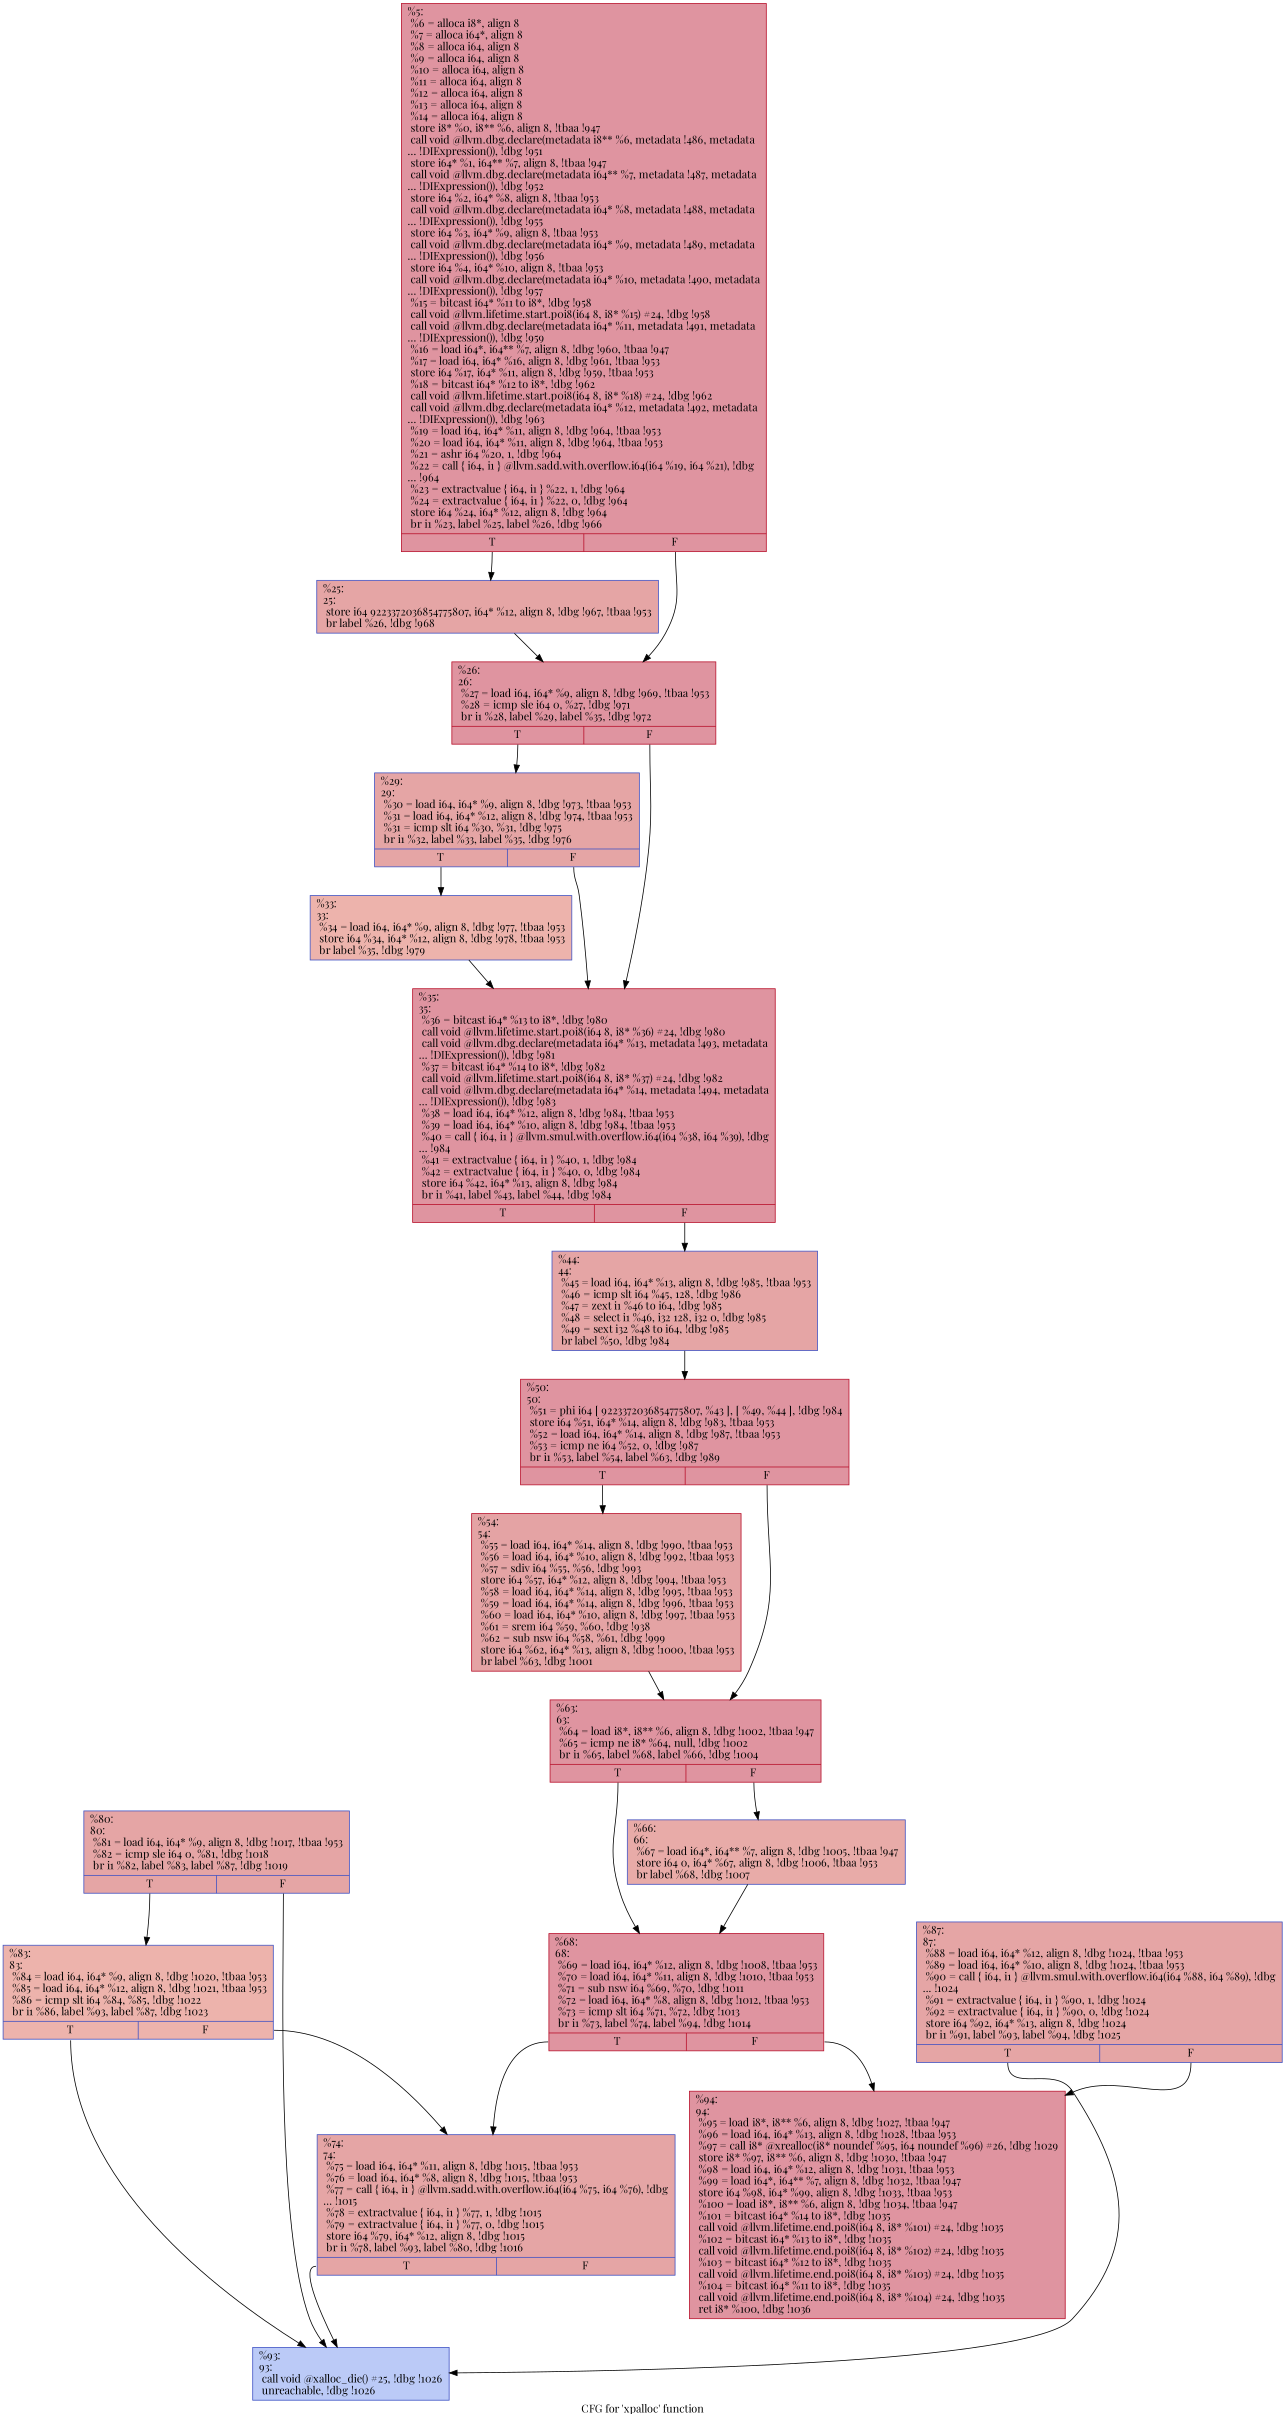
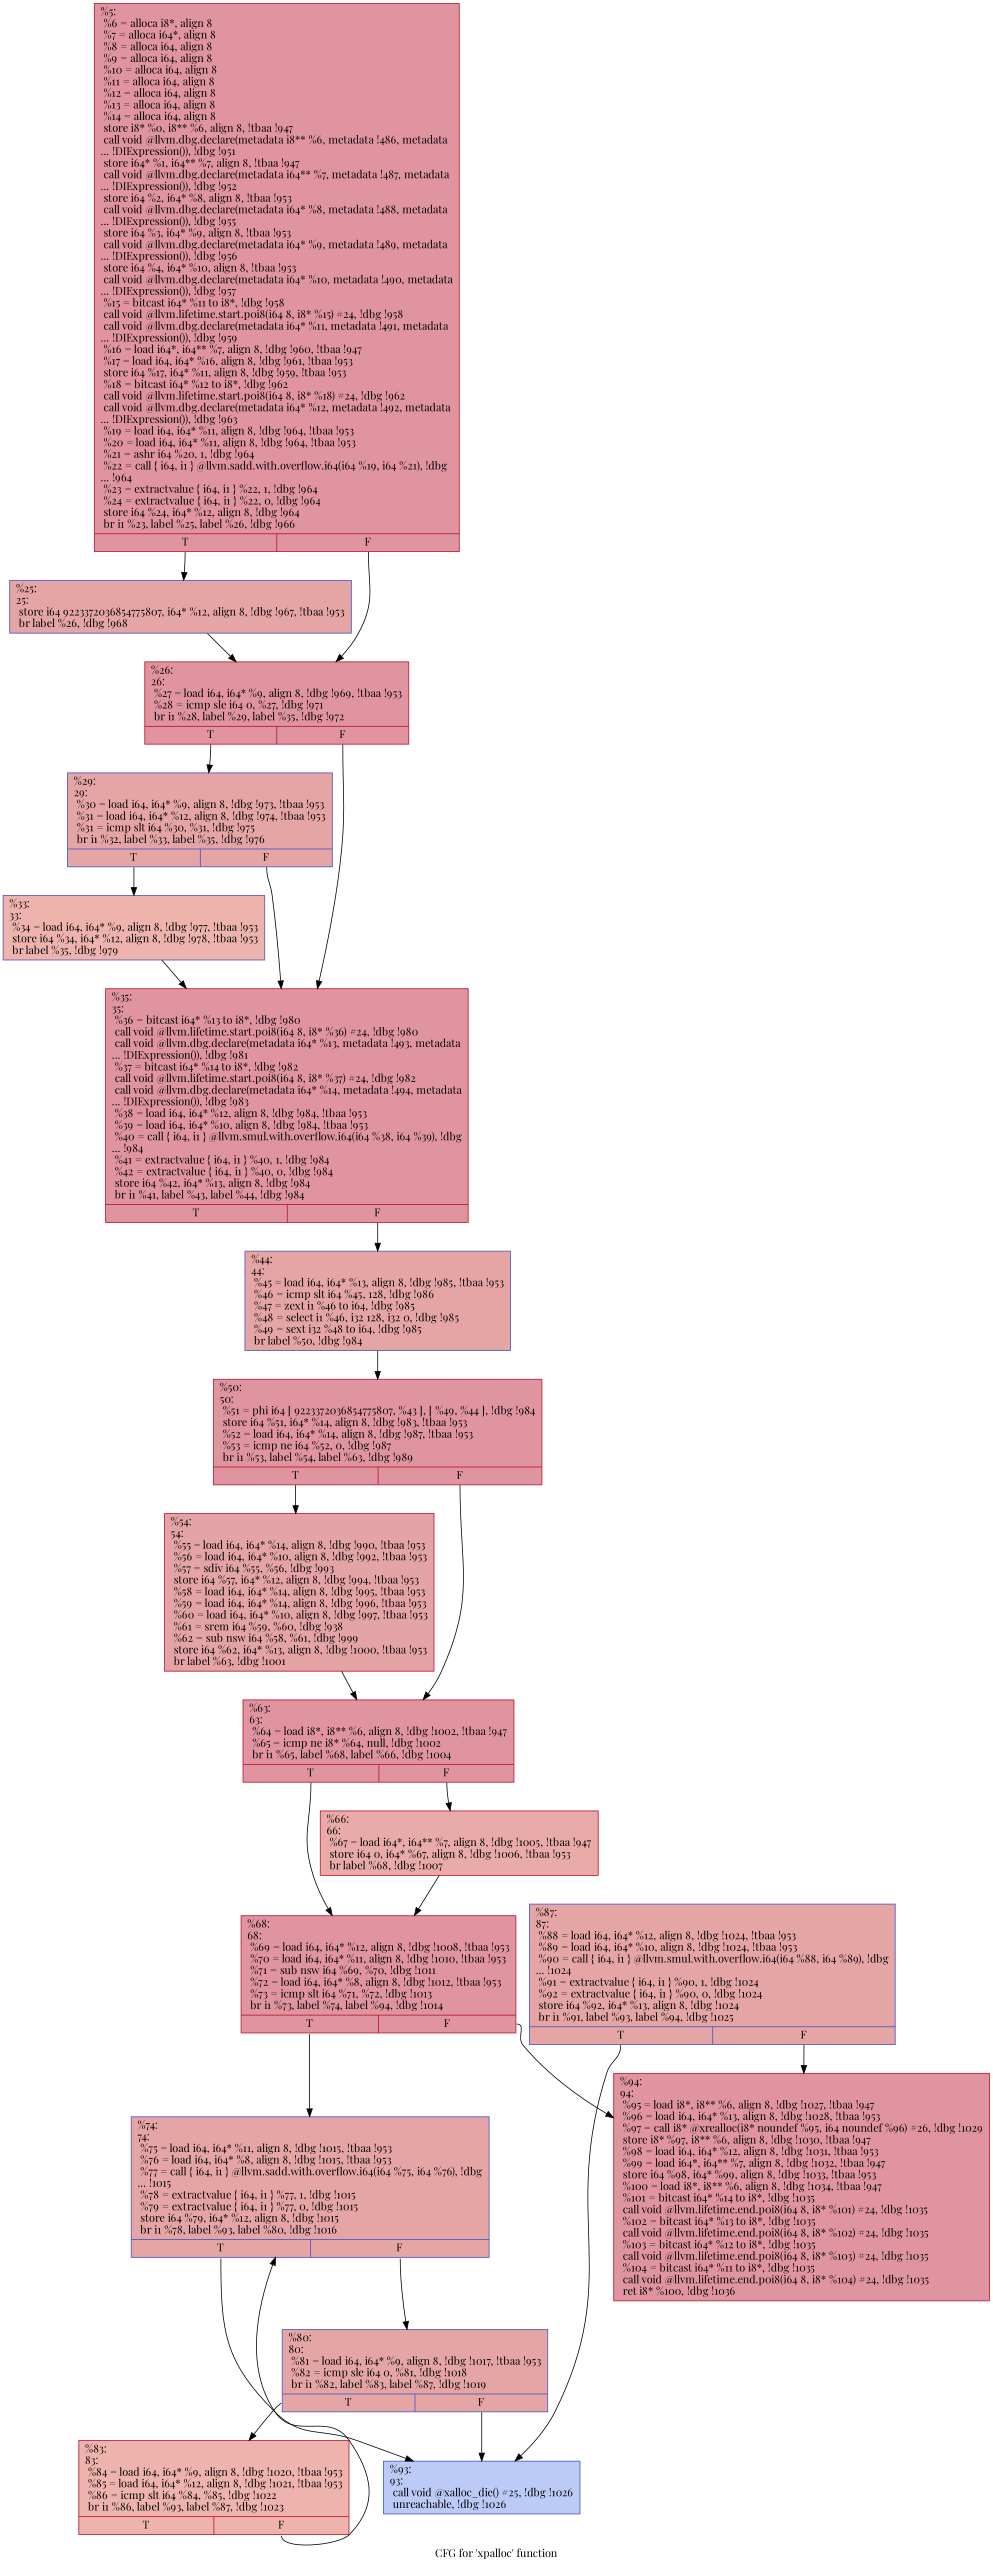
  digraph {
    fontname="Playfair Display"
    label="CFG for 'xpalloc' function"
    node [color="#3d50c3ff" fillcolor="#b70d2870" fontname="Playfair Display" shape=record style=filled]
    edge [fontname="Playfair Display" tailport=s0]
    n1 [color="#b70d28ff" label="{%5:\l  %6 = alloca i8*, align 8\l  %7 = alloca i64*, align 8\l  %8 = alloca i64, align 8\l  %9 = alloca i64, align 8\l  %10 = alloca i64, align 8\l  %11 = alloca i64, align 8\l  %12 = alloca i64, align 8\l  %13 = alloca i64, align 8\l  %14 = alloca i64, align 8\l  store i8* %0, i8** %6, align 8, !tbaa !947\l  call void @llvm.dbg.declare(metadata i8** %6, metadata !486, metadata\l... !DIExpression()), !dbg !951\l  store i64* %1, i64** %7, align 8, !tbaa !947\l  call void @llvm.dbg.declare(metadata i64** %7, metadata !487, metadata\l... !DIExpression()), !dbg !952\l  store i64 %2, i64* %8, align 8, !tbaa !953\l  call void @llvm.dbg.declare(metadata i64* %8, metadata !488, metadata\l... !DIExpression()), !dbg !955\l  store i64 %3, i64* %9, align 8, !tbaa !953\l  call void @llvm.dbg.declare(metadata i64* %9, metadata !489, metadata\l... !DIExpression()), !dbg !956\l  store i64 %4, i64* %10, align 8, !tbaa !953\l  call void @llvm.dbg.declare(metadata i64* %10, metadata !490, metadata\l... !DIExpression()), !dbg !957\l  %15 = bitcast i64* %11 to i8*, !dbg !958\l  call void @llvm.lifetime.start.p0i8(i64 8, i8* %15) #24, !dbg !958\l  call void @llvm.dbg.declare(metadata i64* %11, metadata !491, metadata\l... !DIExpression()), !dbg !959\l  %16 = load i64*, i64** %7, align 8, !dbg !960, !tbaa !947\l  %17 = load i64, i64* %16, align 8, !dbg !961, !tbaa !953\l  store i64 %17, i64* %11, align 8, !dbg !959, !tbaa !953\l  %18 = bitcast i64* %12 to i8*, !dbg !962\l  call void @llvm.lifetime.start.p0i8(i64 8, i8* %18) #24, !dbg !962\l  call void @llvm.dbg.declare(metadata i64* %12, metadata !492, metadata\l... !DIExpression()), !dbg !963\l  %19 = load i64, i64* %11, align 8, !dbg !964, !tbaa !953\l  %20 = load i64, i64* %11, align 8, !dbg !964, !tbaa !953\l  %21 = ashr i64 %20, 1, !dbg !964\l  %22 = call \{ i64, i1 \} @llvm.sadd.with.overflow.i64(i64 %19, i64 %21), !dbg\l... !964\l  %23 = extractvalue \{ i64, i1 \} %22, 1, !dbg !964\l  %24 = extractvalue \{ i64, i1 \} %22, 0, !dbg !964\l  store i64 %24, i64* %12, align 8, !dbg !964\l  br i1 %23, label %25, label %26, !dbg !966\l|{<s0>T|<s1>F}}"]
    n2 [fillcolor="#c5333470" label="{%25:\l25:                                               \l  store i64 9223372036854775807, i64* %12, align 8, !dbg !967, !tbaa !953\l  br label %26, !dbg !968\l}"]
    n3 [color="#b70d28ff" label="{%26:\l26:                                               \l  %27 = load i64, i64* %9, align 8, !dbg !969, !tbaa !953\l  %28 = icmp sle i64 0, %27, !dbg !971\l  br i1 %28, label %29, label %35, !dbg !972\l|{<s0>T|<s1>F}}"]
    n4 [fillcolor="#c5333470" label="{%29:\l29:                                               \l  %30 = load i64, i64* %9, align 8, !dbg !973, !tbaa !953\l  %31 = load i64, i64* %12, align 8, !dbg !974, !tbaa !953\l  %31 = icmp slt i64 %30, %31, !dbg !975\l  br i1 %32, label %33, label %35, !dbg !976\l|{<s0>T|<s1>F}}"]
    n5 [color="#b70d28ff" label="{%35:\l35:                                               \l  %36 = bitcast i64* %13 to i8*, !dbg !980\l  call void @llvm.lifetime.start.p0i8(i64 8, i8* %36) #24, !dbg !980\l  call void @llvm.dbg.declare(metadata i64* %13, metadata !493, metadata\l... !DIExpression()), !dbg !981\l  %37 = bitcast i64* %14 to i8*, !dbg !982\l  call void @llvm.lifetime.start.p0i8(i64 8, i8* %37) #24, !dbg !982\l  call void @llvm.dbg.declare(metadata i64* %14, metadata !494, metadata\l... !DIExpression()), !dbg !983\l  %38 = load i64, i64* %12, align 8, !dbg !984, !tbaa !953\l  %39 = load i64, i64* %10, align 8, !dbg !984, !tbaa !953\l  %40 = call \{ i64, i1 \} @llvm.smul.with.overflow.i64(i64 %38, i64 %39), !dbg\l... !984\l  %41 = extractvalue \{ i64, i1 \} %40, 1, !dbg !984\l  %42 = extractvalue \{ i64, i1 \} %40, 0, !dbg !984\l  store i64 %42, i64* %13, align 8, !dbg !984\l  br i1 %41, label %43, label %44, !dbg !984\l|{<s0>T|<s1>F}}"]
    n6 [fillcolor="#d6524470" label="{%33:\l33:                                               \l  %34 = load i64, i64* %9, align 8, !dbg !977, !tbaa !953\l  store i64 %34, i64* %12, align 8, !dbg !978, !tbaa !953\l  br label %35, !dbg !979\l}"]
    n7 [fillcolor="#c5333470" label="{%44:\l44:                                               \l  %45 = load i64, i64* %13, align 8, !dbg !985, !tbaa !953\l  %46 = icmp slt i64 %45, 128, !dbg !986\l  %47 = zext i1 %46 to i64, !dbg !985\l  %48 = select i1 %46, i32 128, i32 0, !dbg !985\l  %49 = sext i32 %48 to i64, !dbg !985\l  br label %50, !dbg !984\l}"]
    n8 [color="#b70d28ff" label="{%50:\l50:                                               \l  %51 = phi i64 [ 9223372036854775807, %43 ], [ %49, %44 ], !dbg !984\l  store i64 %51, i64* %14, align 8, !dbg !983, !tbaa !953\l  %52 = load i64, i64* %14, align 8, !dbg !987, !tbaa !953\l  %53 = icmp ne i64 %52, 0, !dbg !987\l  br i1 %53, label %54, label %63, !dbg !989\l|{<s0>T|<s1>F}}"]
    n9 [color="#b70d28ff" fillcolor="#c32e3170" label="{%54:\l54:                                               \l  %55 = load i64, i64* %14, align 8, !dbg !990, !tbaa !953\l  %56 = load i64, i64* %10, align 8, !dbg !992, !tbaa !953\l  %57 = sdiv i64 %55, %56, !dbg !993\l  store i64 %57, i64* %12, align 8, !dbg !994, !tbaa !953\l  %58 = load i64, i64* %14, align 8, !dbg !995, !tbaa !953\l  %59 = load i64, i64* %14, align 8, !dbg !996, !tbaa !953\l  %60 = load i64, i64* %10, align 8, !dbg !997, !tbaa !953\l  %61 = srem i64 %59, %60, !dbg !938\l  %62 = sub nsw i64 %58, %61, !dbg !999\l  store i64 %62, i64* %13, align 8, !dbg !1000, !tbaa !953\l  br label %63, !dbg !1001\l}"]
    n10 [color="#b70d28ff" label="{%63:\l63:                                               \l  %64 = load i8*, i8** %6, align 8, !dbg !1002, !tbaa !947\l  %65 = icmp ne i8* %64, null, !dbg !1002\l  br i1 %65, label %68, label %66, !dbg !1004\l|{<s0>T|<s1>F}}"]
    n11 [color="#b70d28ff" label="{%68:\l68:                                               \l  %69 = load i64, i64* %12, align 8, !dbg !1008, !tbaa !953\l  %70 = load i64, i64* %11, align 8, !dbg !1010, !tbaa !953\l  %71 = sub nsw i64 %69, %70, !dbg !1011\l  %72 = load i64, i64* %8, align 8, !dbg !1012, !tbaa !953\l  %73 = icmp slt i64 %71, %72, !dbg !1013\l  br i1 %73, label %74, label %94, !dbg !1014\l|{<s0>T|<s1>F}}"]
-   n12 [fillcolor="#cc403a70" label="{%66:\l66:                                               \l  %67 = load i64*, i64** %7, align 8, !dbg !1005, !tbaa !947\l  store i64 0, i64* %67, align 8, !dbg !1006, !tbaa !953\l  br label %68, !dbg !1007\l}"]
+   n12 [color="#b70d28ff" fillcolor="#cc403a70" label="{%66:\l66:                                               \l  %67 = load i64*, i64** %7, align 8, !dbg !1005, !tbaa !947\l  store i64 0, i64* %67, align 8, !dbg !1006, !tbaa !953\l  br label %68, !dbg !1007\l}"]
    n13 [fillcolor="#c5333470" label="{%74:\l74:                                               \l  %75 = load i64, i64* %11, align 8, !dbg !1015, !tbaa !953\l  %76 = load i64, i64* %8, align 8, !dbg !1015, !tbaa !953\l  %77 = call \{ i64, i1 \} @llvm.sadd.with.overflow.i64(i64 %75, i64 %76), !dbg\l... !1015\l  %78 = extractvalue \{ i64, i1 \} %77, 1, !dbg !1015\l  %79 = extractvalue \{ i64, i1 \} %77, 0, !dbg !1015\l  store i64 %79, i64* %12, align 8, !dbg !1015\l  br i1 %78, label %93, label %80, !dbg !1016\l|{<s0>T|<s1>F}}"]
    n14 [color="#b70d28ff" label="{%94:\l94:                                               \l  %95 = load i8*, i8** %6, align 8, !dbg !1027, !tbaa !947\l  %96 = load i64, i64* %13, align 8, !dbg !1028, !tbaa !953\l  %97 = call i8* @xrealloc(i8* noundef %95, i64 noundef %96) #26, !dbg !1029\l  store i8* %97, i8** %6, align 8, !dbg !1030, !tbaa !947\l  %98 = load i64, i64* %12, align 8, !dbg !1031, !tbaa !953\l  %99 = load i64*, i64** %7, align 8, !dbg !1032, !tbaa !947\l  store i64 %98, i64* %99, align 8, !dbg !1033, !tbaa !953\l  %100 = load i8*, i8** %6, align 8, !dbg !1034, !tbaa !947\l  %101 = bitcast i64* %14 to i8*, !dbg !1035\l  call void @llvm.lifetime.end.p0i8(i64 8, i8* %101) #24, !dbg !1035\l  %102 = bitcast i64* %13 to i8*, !dbg !1035\l  call void @llvm.lifetime.end.p0i8(i64 8, i8* %102) #24, !dbg !1035\l  %103 = bitcast i64* %12 to i8*, !dbg !1035\l  call void @llvm.lifetime.end.p0i8(i64 8, i8* %103) #24, !dbg !1035\l  %104 = bitcast i64* %11 to i8*, !dbg !1035\l  call void @llvm.lifetime.end.p0i8(i64 8, i8* %104) #24, !dbg !1035\l  ret i8* %100, !dbg !1036\l}"]
    n15 [fillcolor="#6687ed70" label="{%93:\l93:                                               \l  call void @xalloc_die() #25, !dbg !1026\l  unreachable, !dbg !1026\l}"]
    n16 [fillcolor="#c5333470" label="{%80:\l80:                                               \l  %81 = load i64, i64* %9, align 8, !dbg !1017, !tbaa !953\l  %82 = icmp sle i64 0, %81, !dbg !1018\l  br i1 %82, label %83, label %87, !dbg !1019\l|{<s0>T|<s1>F}}"]
-   n17 [fillcolor="#d6524470" label="{%83:\l83:                                               \l  %84 = load i64, i64* %9, align 8, !dbg !1020, !tbaa !953\l  %85 = load i64, i64* %12, align 8, !dbg !1021, !tbaa !953\l  %86 = icmp slt i64 %84, %85, !dbg !1022\l  br i1 %86, label %93, label %87, !dbg !1023\l|{<s0>T|<s1>F}}"]
+   n17 [color="#b70d28ff" fillcolor="#d6524470" label="{%83:\l83:                                               \l  %84 = load i64, i64* %9, align 8, !dbg !1020, !tbaa !953\l  %85 = load i64, i64* %12, align 8, !dbg !1021, !tbaa !953\l  %86 = icmp slt i64 %84, %85, !dbg !1022\l  br i1 %86, label %93, label %87, !dbg !1023\l|{<s0>T|<s1>F}}"]
    n18 [fillcolor="#c5333470" label="{%87:\l87:                                               \l  %88 = load i64, i64* %12, align 8, !dbg !1024, !tbaa !953\l  %89 = load i64, i64* %10, align 8, !dbg !1024, !tbaa !953\l  %90 = call \{ i64, i1 \} @llvm.smul.with.overflow.i64(i64 %88, i64 %89), !dbg\l... !1024\l  %91 = extractvalue \{ i64, i1 \} %90, 1, !dbg !1024\l  %92 = extractvalue \{ i64, i1 \} %90, 0, !dbg !1024\l  store i64 %92, i64* %13, align 8, !dbg !1024\l  br i1 %91, label %93, label %94, !dbg !1025\l|{<s0>T|<s1>F}}"]
    n1 -> n2
    n1 -> n3 [tailport=s1]
    n2 -> n3
    n3 -> n4
    n3 -> n5 [tailport=s1]
    n4 -> n5 [tailport=s1]
    n4 -> n6
    n5 -> n7 [tailport=s1]
    n6 -> n5
    n7 -> n8
    n8 -> n9
    n8 -> n10 [tailport=s1]
    n9 -> n10
    n10 -> n11
    n10 -> n12 [tailport=s1]
    n11 -> n13
    n11 -> n14 [tailport=s1]
    n12 -> n11
    n13 -> n15
+   n13 -> n16 [tailport=s1]
    n16 -> n15 [tailport=s1]
    n16 -> n17
    n17 -> n13 [tailport=s1]
-   n17 -> n15
    n18 -> n14 [tailport=s1]
    n18 -> n15
  }
